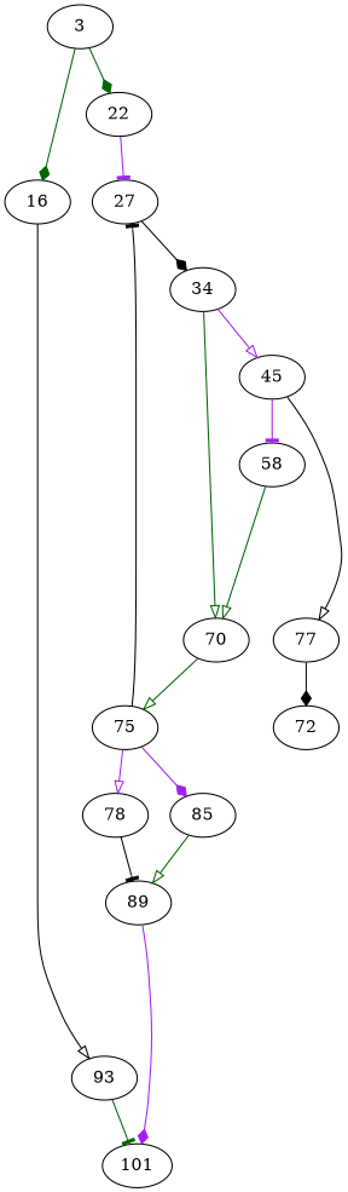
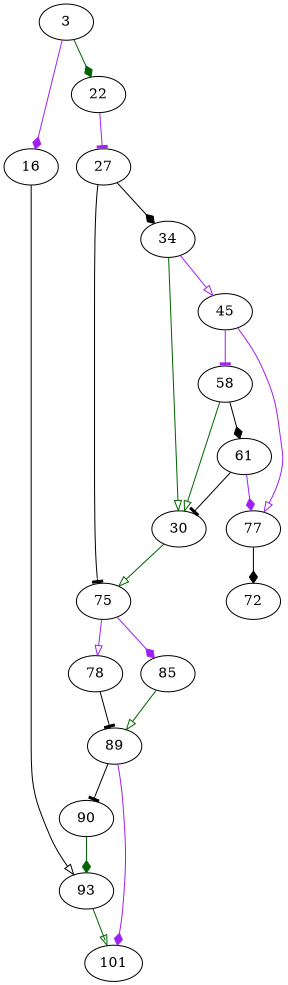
  strict digraph {
    edge [arrowhead=diamond color=black]
    3 [entry=true]
    16
    22
    93
    27
+   90
    34
    75
    101
-   70
+   70 [label=30]
    45
    78
    85
    58
    n15 [label=77]
    89
+   61
    72
-   3 -> 16 [color=darkgreen cond=true]
+   3 -> 16 [color=purple cond=true]
    3 -> 22 [color=darkgreen cond=false]
    16 -> 93 [arrowhead=onormal]
    22 -> 27 [arrowhead=tee color=purple]
-   93 -> 101 [arrowhead=tee color=darkgreen]
+   93 -> 101 [arrowhead=onormal color=darkgreen]
    27 -> 34 [cond=true]
-   75 -> 27 [arrowhead=tee cond=false]
+   27 -> 75 [arrowhead=tee cond=false]
+   90 -> 93 [color=darkgreen cond=true]
    34 -> 70 [arrowhead=onormal color=darkgreen cond=true]
    34 -> 45 [arrowhead=onormal color=purple cond=false]
    75 -> 78 [arrowhead=onormal color=purple cond=true]
    75 -> 85 [color=purple cond=false]
    70 -> 75 [arrowhead=onormal color=darkgreen]
    45 -> 58 [arrowhead=tee color=purple cond=true]
-   45 -> n15 [arrowhead=onormal cond=false]
+   45 -> n15 [arrowhead=onormal color=purple cond=false]
    78 -> 89 [arrowhead=tee]
    85 -> 89 [arrowhead=onormal color=darkgreen]
    58 -> 70 [arrowhead=onormal color=darkgreen cond=true]
+   58 -> 61 [cond=false]
    n15 -> 72
+   89 -> 90 [arrowhead=tee]
    89 -> 101 [color=purple cond=false]
+   61 -> 70 [arrowhead=tee cond=true]
+   61 -> n15 [color=purple cond=false]
  }
